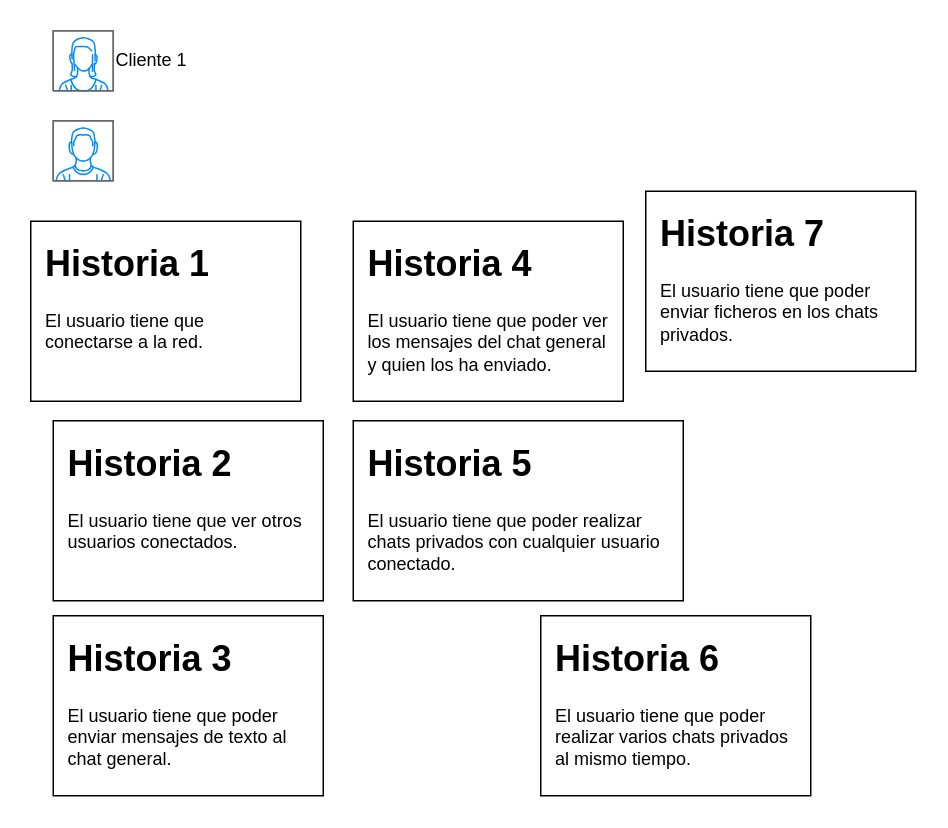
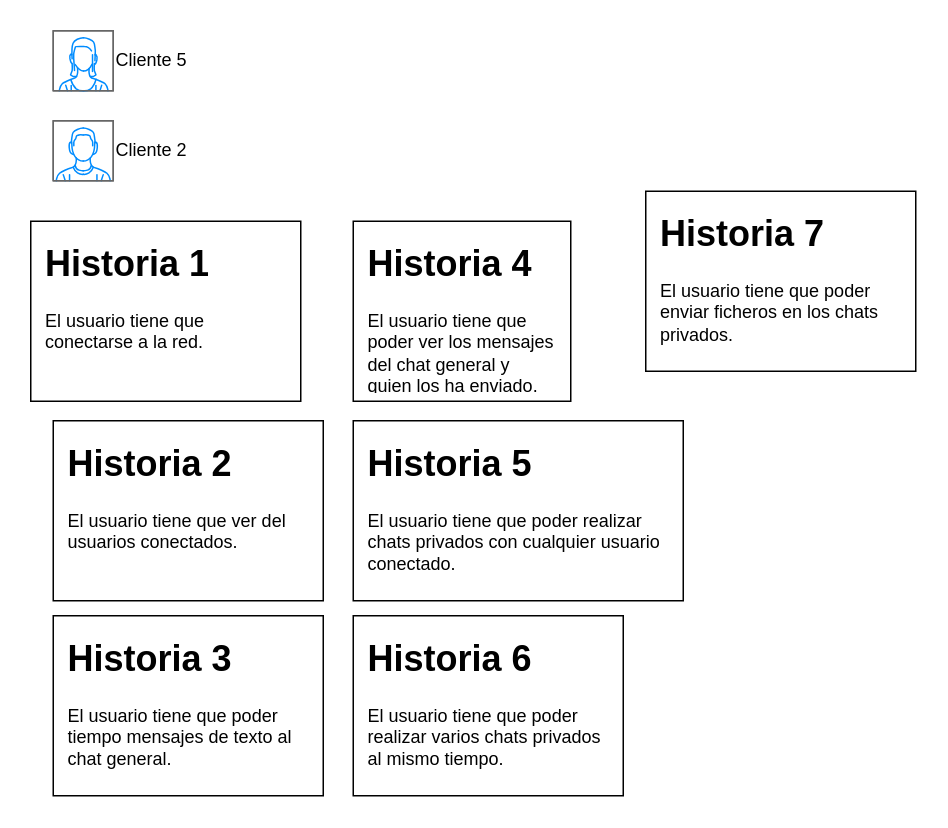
  <mxCell id="0" />
  <mxCell id="1" parent="0" />
  <mxCell id="2" value="&lt;h1 style=&quot;margin-top: 0px;&quot;&gt;Historia 1&lt;/h1&gt;&lt;p&gt;El usuario tiene que conectarse a la red.&lt;br&gt;&lt;/p&gt;" style="text;html=1;whiteSpace=wrap;overflow=hidden;rounded=0;spacingLeft=5;spacingTop=5;spacing=5;spacingBottom=5;spacingRight=5;fillColor=default;strokeColor=default;" parent="1" vertex="1"><mxGeometry x="20" y="147" width="180" height="120" as="geometry" /></mxCell>
  <mxCell id="3" value="" style="group" parent="1" connectable="0" vertex="1"><mxGeometry x="35" y="20" width="100" height="40" as="geometry" /></mxCell>
  <mxCell id="4" value="" style="verticalLabelPosition=bottom;shadow=0;dashed=0;align=center;html=1;verticalAlign=top;strokeWidth=1;shape=mxgraph.mockup.containers.userFemale;strokeColor=#666666;strokeColor2=#008cff;" parent="3" vertex="1"><mxGeometry width="40" height="40" as="geometry" /></mxCell>
- <mxCell id="5" value="&lt;div&gt;Cliente 1&lt;br&gt;&lt;/div&gt;" style="text;html=1;align=left;verticalAlign=middle;whiteSpace=wrap;rounded=0;" parent="3" vertex="1"><mxGeometry x="40" y="5" width="60" height="30" as="geometry" /></mxCell>
+ <mxCell id="5" value="&lt;div&gt;Cliente 5&lt;br&gt;&lt;/div&gt;" style="text;html=1;align=left;verticalAlign=middle;whiteSpace=wrap;rounded=0;" parent="3" vertex="1"><mxGeometry x="40" y="5" width="60" height="30" as="geometry" /></mxCell>
  <mxCell id="6" value="" style="group" parent="1" connectable="0" vertex="1"><mxGeometry x="35" y="80" width="100" height="40" as="geometry" /></mxCell>
  <mxCell id="7" value="" style="verticalLabelPosition=bottom;shadow=0;dashed=0;align=center;html=1;verticalAlign=top;strokeWidth=1;shape=mxgraph.mockup.containers.userMale;strokeColor=none;strokeColor2=#008cff;" parent="6" vertex="1"><mxGeometry width="40" height="40" as="geometry" /></mxCell>
- <mxCell id="9" value="&lt;h1 style=&quot;margin-top: 0px;&quot;&gt;Historia 2&lt;br&gt;&lt;/h1&gt;&lt;p&gt;El usuario tiene que ver otros usuarios conectados.&lt;br&gt;&lt;/p&gt;" style="text;html=1;whiteSpace=wrap;overflow=hidden;rounded=0;spacingLeft=5;spacingTop=5;spacing=5;spacingBottom=5;spacingRight=5;fillColor=default;strokeColor=default;" parent="1" vertex="1"><mxGeometry x="35" y="280" width="180" height="120" as="geometry" /></mxCell>
- <mxCell id="10" value="&lt;h1 style=&quot;margin-top: 0px;&quot;&gt;Historia 3&lt;br&gt;&lt;/h1&gt;&lt;p&gt;El usuario tiene que poder enviar mensajes de texto al chat general.&lt;br&gt;&lt;/p&gt;" style="text;html=1;whiteSpace=wrap;overflow=hidden;rounded=0;spacingLeft=5;spacingTop=5;spacing=5;spacingBottom=5;spacingRight=5;fillColor=default;strokeColor=default;" parent="1" vertex="1"><mxGeometry x="35" y="410" width="180" height="120" as="geometry" /></mxCell>
- <mxCell id="11" value="&lt;h1 style=&quot;margin-top: 0px;&quot;&gt;Historia 4&lt;br&gt;&lt;/h1&gt;&lt;p&gt;El usuario tiene que poder ver los mensajes del chat general y quien los ha enviado.&lt;br&gt;&lt;/p&gt;" style="text;html=1;whiteSpace=wrap;overflow=hidden;rounded=0;spacingLeft=5;spacingTop=5;spacing=5;spacingBottom=5;spacingRight=5;fillColor=default;strokeColor=default;" parent="1" vertex="1"><mxGeometry x="235" y="147" width="180" height="120" as="geometry" /></mxCell>
+ <mxCell id="8" value="&lt;div&gt;Cliente 2&lt;br&gt;&lt;/div&gt;" style="text;html=1;align=left;verticalAlign=middle;whiteSpace=wrap;rounded=0;" parent="6" vertex="1"><mxGeometry x="40" y="5" width="60" height="30" as="geometry" /></mxCell>
+ <mxCell id="9" value="&lt;h1 style=&quot;margin-top: 0px;&quot;&gt;Historia 2&lt;br&gt;&lt;/h1&gt;&lt;p&gt;El usuario tiene que ver del usuarios conectados.&lt;br&gt;&lt;/p&gt;" style="text;html=1;whiteSpace=wrap;overflow=hidden;rounded=0;spacingLeft=5;spacingTop=5;spacing=5;spacingBottom=5;spacingRight=5;fillColor=default;strokeColor=default;" parent="1" vertex="1"><mxGeometry x="35" y="280" width="180" height="120" as="geometry" /></mxCell>
+ <mxCell id="10" value="&lt;h1 style=&quot;margin-top: 0px;&quot;&gt;Historia 3&lt;br&gt;&lt;/h1&gt;&lt;p&gt;El usuario tiene que poder tiempo mensajes de texto al chat general.&lt;br&gt;&lt;/p&gt;" style="text;html=1;whiteSpace=wrap;overflow=hidden;rounded=0;spacingLeft=5;spacingTop=5;spacing=5;spacingBottom=5;spacingRight=5;fillColor=default;strokeColor=default;" parent="1" vertex="1"><mxGeometry x="35" y="410" width="180" height="120" as="geometry" /></mxCell>
+ <mxCell id="11" value="&lt;h1 style=&quot;margin-top: 0px;&quot;&gt;Historia 4&lt;br&gt;&lt;/h1&gt;&lt;p&gt;El usuario tiene que poder ver los mensajes del chat general y quien los ha enviado.&lt;br&gt;&lt;/p&gt;" style="text;html=1;whiteSpace=wrap;overflow=hidden;rounded=0;spacingLeft=5;spacingTop=5;spacing=5;spacingBottom=5;spacingRight=5;fillColor=default;strokeColor=default;" parent="1" vertex="1"><mxGeometry x="235" y="147" width="145" height="120" as="geometry" /></mxCell>
  <mxCell id="12" value="&lt;h1 style=&quot;margin-top: 0px;&quot;&gt;Historia 5&lt;br&gt;&lt;/h1&gt;&lt;p&gt;El usuario tiene que poder realizar chats privados con cualquier usuario conectado.&lt;br&gt;&lt;/p&gt;" style="text;html=1;whiteSpace=wrap;overflow=hidden;rounded=0;spacingLeft=5;spacingTop=5;spacing=5;spacingBottom=5;spacingRight=5;fillColor=default;strokeColor=default;" parent="1" vertex="1"><mxGeometry x="235" y="280" width="220" height="120" as="geometry" /></mxCell>
- <mxCell id="13" value="&lt;h1 style=&quot;margin-top: 0px;&quot;&gt;Historia 6&lt;br&gt;&lt;/h1&gt;&lt;p&gt;El usuario tiene que poder realizar varios chats privados al mismo tiempo.&lt;br&gt;&lt;/p&gt;" style="text;html=1;whiteSpace=wrap;overflow=hidden;rounded=0;spacingLeft=5;spacingTop=5;spacing=5;spacingBottom=5;spacingRight=5;fillColor=default;strokeColor=default;" parent="1" vertex="1"><mxGeometry x="360" y="410" width="180" height="120" as="geometry" /></mxCell>
+ <mxCell id="13" value="&lt;h1 style=&quot;margin-top: 0px;&quot;&gt;Historia 6&lt;br&gt;&lt;/h1&gt;&lt;p&gt;El usuario tiene que poder realizar varios chats privados al mismo tiempo.&lt;br&gt;&lt;/p&gt;" style="text;html=1;whiteSpace=wrap;overflow=hidden;rounded=0;spacingLeft=5;spacingTop=5;spacing=5;spacingBottom=5;spacingRight=5;fillColor=default;strokeColor=default;" parent="1" vertex="1"><mxGeometry x="235" y="410" width="180" height="120" as="geometry" /></mxCell>
  <mxCell id="14" value="&lt;h1 style=&quot;margin-top: 0px;&quot;&gt;Historia 7&lt;br&gt;&lt;/h1&gt;&lt;p&gt;El usuario tiene que poder enviar ficheros en los chats privados.&lt;br&gt;&lt;/p&gt;" style="text;html=1;whiteSpace=wrap;overflow=hidden;rounded=0;spacingLeft=5;spacingTop=5;spacing=5;spacingBottom=5;spacingRight=5;fillColor=default;strokeColor=default;" parent="1" vertex="1"><mxGeometry x="430" y="127" width="180" height="120" as="geometry" /></mxCell>
